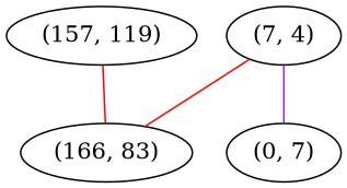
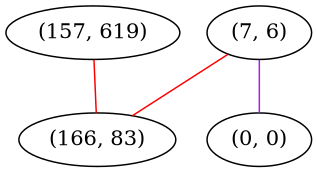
  graph {
    edge [color=red weight=1]
    n1 [label="(166, 83)"]
-   "(7, 6)" [label="(7, 4)"]
-   "(0, 0)" [label="(0, 7)"]
-   "(157, 119)"
+   "(7, 6)"
+   "(0, 0)"
+   "(157, 119)" [label="(157, 619)"]
    "(7, 6)" -- n1
    "(7, 6)" -- "(0, 0)" [color=purple weight=4]
    "(157, 119)" -- n1
  }
